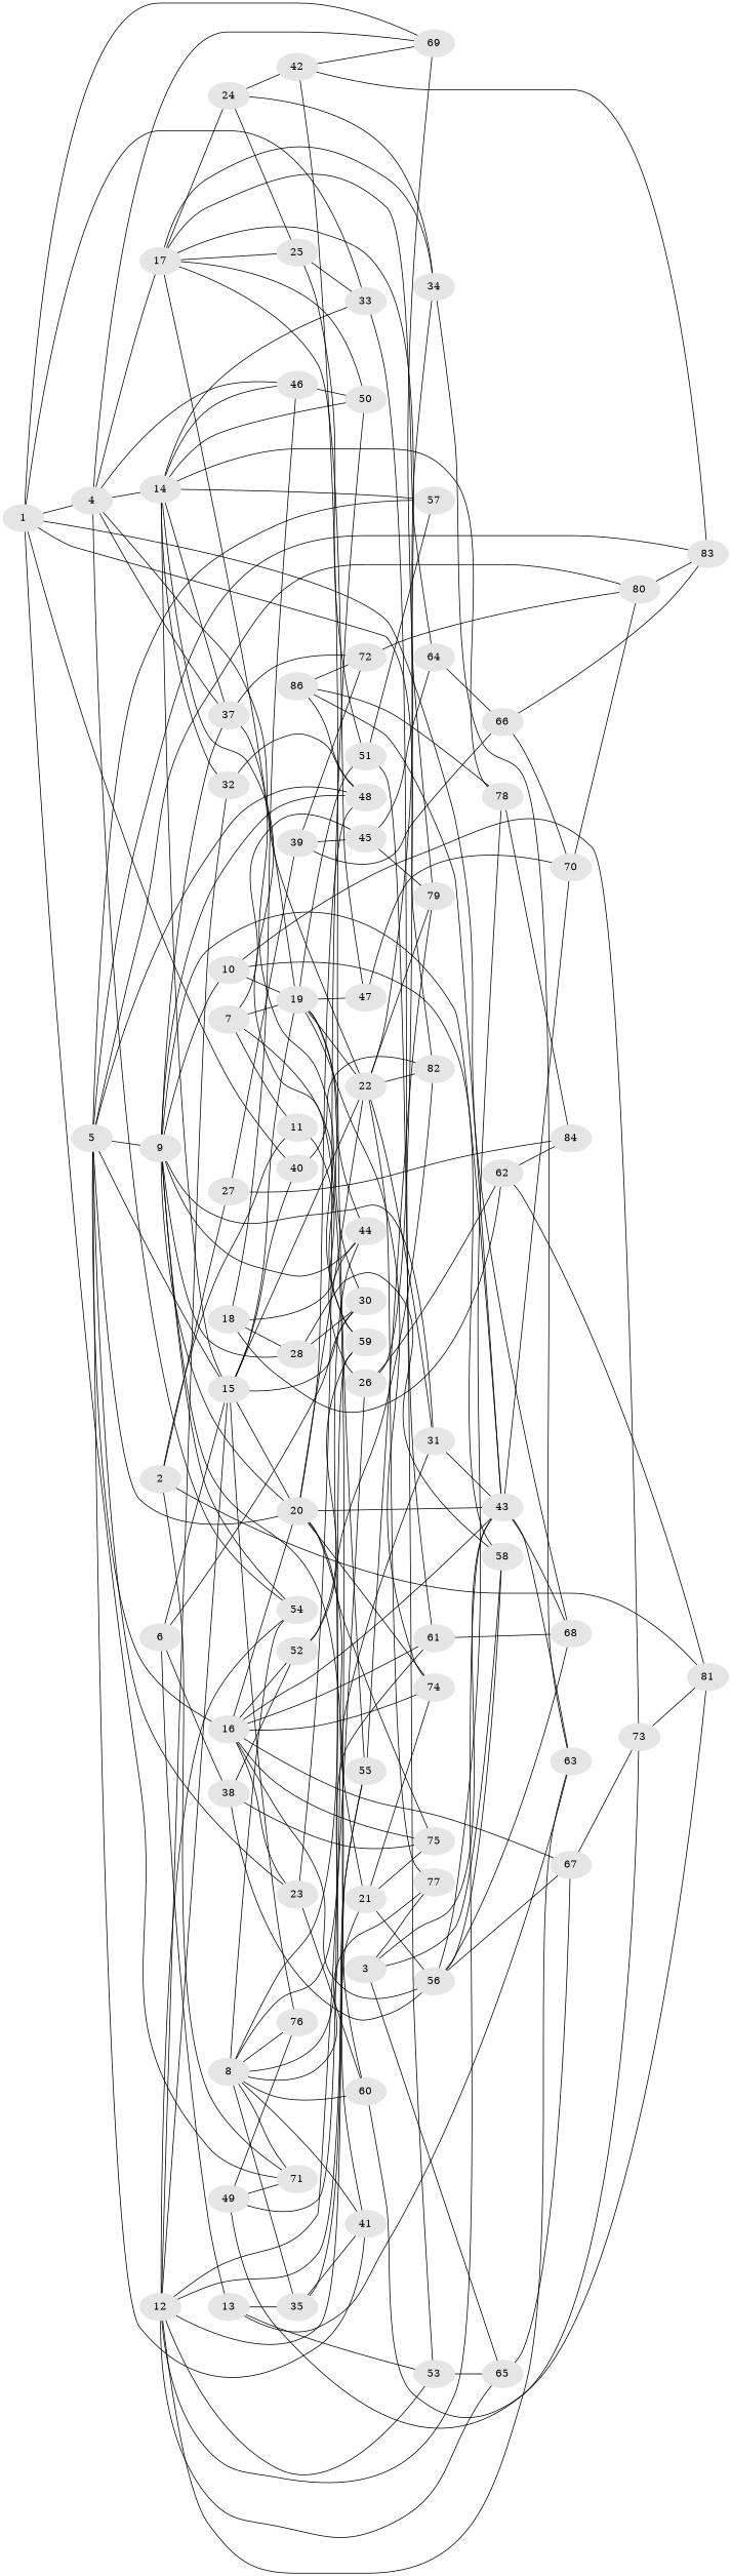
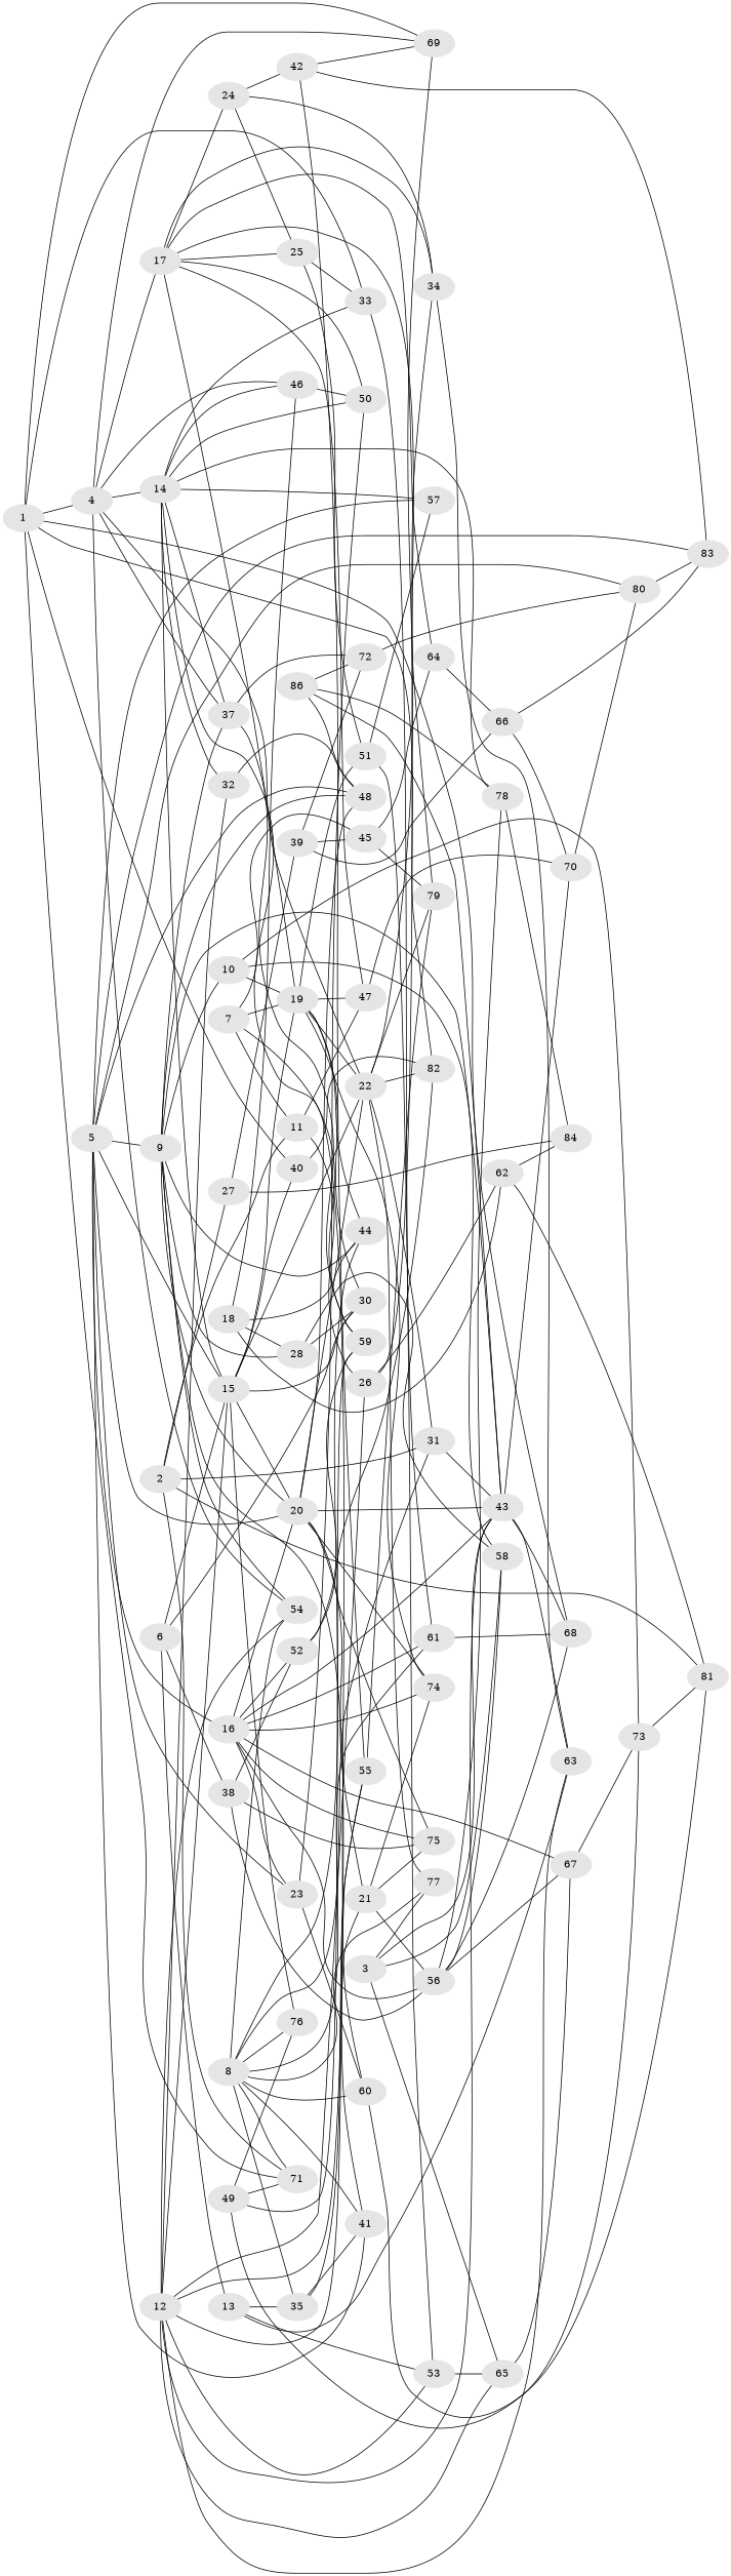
  graph {
    rankdir=LR
    node [color=gray90 style=filled]
    edge [weight=1.0]
    1
    4
    33
    40
    68
    69
    71
    82
    14
    17
    22
    37
    46
    54
    61
    2
    11
    27
    81
    26
    47
    39
    84
    3
    43
    58
    65
    77
    63
    70
    67
    15
    57
    60
    32
    50
    78
    19
    24
    25
    34
    64
    79
    31
    59
    72
    5
    9
    16
    20
    23
    41
    48
    80
    83
    44
    10
    28
    30
    76
    52
    56
    74
    75
    21
    6
    13
    38
    35
    53
    7
    45
    51
    8
    55
    73
    62
    12
    42
    66
    18
    n82 [label=86]
    49
    1 -- 4 [weight=2.0]
    1 -- 33
    1 -- 40
    1 -- 68
    1 -- 69
    1 -- 71
    1 -- 82
    4 -- 69
    4 -- 14
    4 -- 17
    4 -- 22 [weight=2.0]
    4 -- 37
    4 -- 46
    4 -- 54
    33 -- 61
    40 -- 82
    14 -- 33
    14 -- 37
    14 -- 46
    14 -- 15
    14 -- 57
    14 -- 60
    14 -- 32
    14 -- 50
    14 -- 78
    17 -- 47
    17 -- 50
    17 -- 19 [weight=2.0]
    17 -- 24
    17 -- 25
    17 -- 34
    17 -- 64
    17 -- 79
    22 -- 69
    22 -- 82
    22 -- 77
    22 -- 79
    22 -- 31
    37 -- 59
    37 -- 72
    46 -- 50
    61 -- 68
    2 -- 71
    2 -- 11
    2 -- 27
    2 -- 81
    11 -- 26
+   11 -- 47
    27 -- 39
    27 -- 84
    26 -- 34
    26 -- 62
    47 -- 70
    39 -- 72
    39 -- 45
    39 -- 66
    3 -- 43
    3 -- 58
    3 -- 65
    3 -- 77
    43 -- 68
    43 -- 63
    43 -- 70
    65 -- 67
    70 -- 80
    67 -- 73
    15 -- 40 [weight=2.0]
    15 -- 22
    15 -- 19 [weight=2.0]
    15 -- 20
    15 -- 30
    15 -- 76
    60 -- 81
    32 -- 48
    78 -- 84
    19 -- 22
    19 -- 47
    19 -- 44
    19 -- 30
    19 -- 74
    19 -- 51
    24 -- 25
    24 -- 34
    24 -- 42
    25 -- 33
    25 -- 51
    34 -- 63
    64 -- 66
    31 -- 43
    72 -- 80
    5 -- 15
    5 -- 57 [weight=2.0]
    5 -- 9
    5 -- 16
    5 -- 20
    5 -- 23
    5 -- 41
    5 -- 48 [weight=2.0]
    5 -- 80
    5 -- 83
    9 -- 37
    9 -- 54
    9 -- 43
-   9 -- 31
+   2 -- 31
    9 -- 20
    9 -- 41
    9 -- 48 [weight=2.0]
    9 -- 44
    9 -- 10
    9 -- 28
    16 -- 61
    16 -- 43
    16 -- 67
    16 -- 20
    16 -- 23
    16 -- 52
    16 -- 56
    16 -- 74
    16 -- 75
    20 -- 22
    20 -- 43
    20 -- 48 [weight=2.0]
    20 -- 74
    20 -- 75
    20 -- 21 [weight=2.0]
    23 -- 60
    23 -- 50
    80 -- 83
    10 -- 58
    10 -- 19
    10 -- 73
    28 -- 58
    28 -- 30
    52 -- 82
    52 -- 59
    56 -- 68
    56 -- 58
    56 -- 67
    56 -- 78
    21 -- 56 [weight=2.0]
    21 -- 74
    21 -- 75
    6 -- 15
    6 -- 30
    6 -- 13
    6 -- 38
    13 -- 63
    13 -- 35
    13 -- 53
    38 -- 52
    38 -- 56
    38 -- 75
    35 -- 41
    35 -- 55
    53 -- 65
    7 -- 11
    7 -- 19
    7 -- 59
    7 -- 45
    45 -- 64
    45 -- 79
    51 -- 57
    51 -- 53
    8 -- 71
    8 -- 54
    8 -- 61
    8 -- 77 [weight=2.0]
    8 -- 60
    8 -- 31
    8 -- 41
    8 -- 44
    8 -- 76 [weight=2.0]
    8 -- 35
    55 -- 79
    73 -- 81
    62 -- 81
    62 -- 84
    12 -- 54
    12 -- 26
    12 -- 43
    12 -- 65
    12 -- 63
    12 -- 15
    12 -- 32 [weight=2.0]
    12 -- 21 [weight=2.0]
    12 -- 53
    12 -- 55
    42 -- 69
    42 -- 83
    42 -- 55
    66 -- 70
    66 -- 83
    18 -- 46
    18 -- 44
    18 -- 28
    18 -- 62
    n82 -- 43
    n82 -- 78
    n82 -- 72
    n82 -- 48
    49 -- 71
    49 -- 59
    49 -- 76
    49 -- 73
  }
